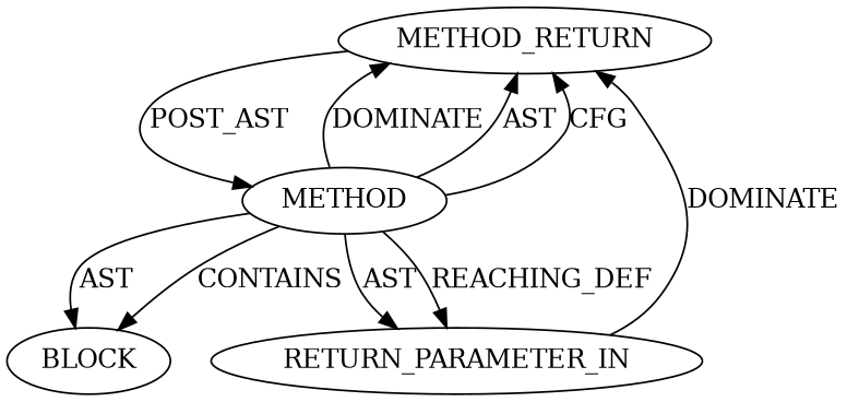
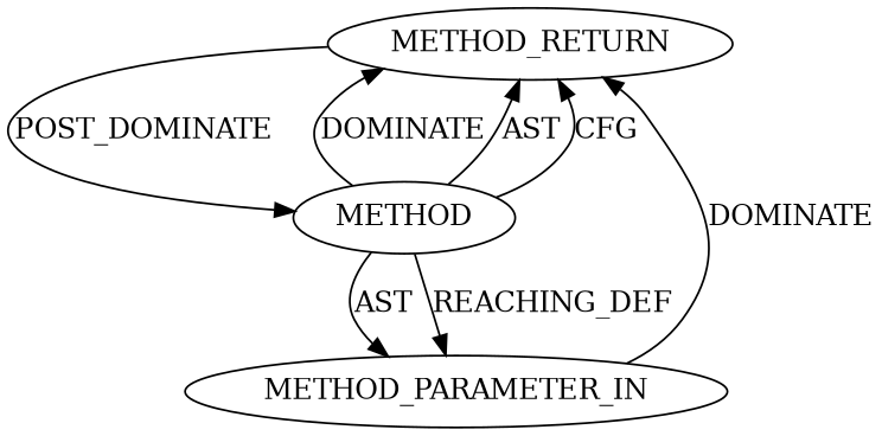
  digraph {
    node [CODE="<empty>" ORDER=1 TYPE_FULL_NAME=ANY]
    n1 [CODE=RET EVALUATION_STRATEGY=BY_VALUE ORDER=2 label=METHOD_RETURN]
    n2 [AST_PARENT_FULL_NAME="<global>" AST_PARENT_TYPE=NAMESPACE_BLOCK FILENAME="<empty>" FULL_NAME=lock_sock IS_EXTERNAL=true NAME=lock_sock ORDER=0 label=METHOD TYPE_FULL_NAME=""]
-   n3 [ARGUMENT_INDEX=1 label=BLOCK]
-   n4 [CODE=p1 EVALUATION_STRATEGY=BY_VALUE INDEX=1 IS_VARIADIC=false NAME=p1 label=RETURN_PARAMETER_IN]
-   n1 -> n2 [label=POST_AST]
+   n4 [CODE=p1 EVALUATION_STRATEGY=BY_VALUE INDEX=1 IS_VARIADIC=false NAME=p1 label=METHOD_PARAMETER_IN]
+   n1 -> n2 [label=POST_DOMINATE]
    n2 -> n1 [label=DOMINATE]
    n2 -> n1 [label=AST]
    n2 -> n1 [label=CFG]
-   n2 -> n3 [label=AST]
-   n2 -> n3 [label=CONTAINS]
    n2 -> n4 [label=AST]
    n2 -> n4 [label=REACHING_DEF]
    n4 -> n1 [VARIABLE=p1 label=DOMINATE]
  }
